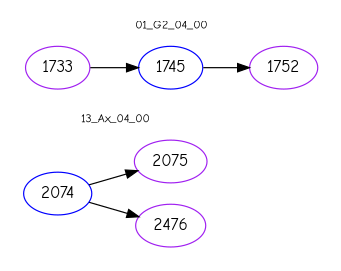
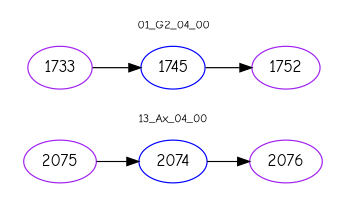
  digraph {
    fontname="Comic Neue"
    rankdir=LR
    node [color=purple fontname="Comic Neue"]
    edge [color=black fontname="Comic Neue"]
    n1 [color=blue label=2074]
-   n2 [label=2476]
+   n2 [label=2076]
    n3 [label=2075]
    n4 [color=blue label=1745]
    n5 [label=1752]
    n6 [label=1733]
    subgraph cluster_1 {
      color=white
      fontsize=10
      label="13_Ax_04_00"
      n1
      n2
      n3
    }
    subgraph cluster_2 {
      color=white
      fontsize=10
      label="01_G2_04_00"
      n4
      n5
      n6
    }
    n1 -> n2
-   n1 -> n3
+   n3 -> n1
    n4 -> n5
    n6 -> n4
  }
